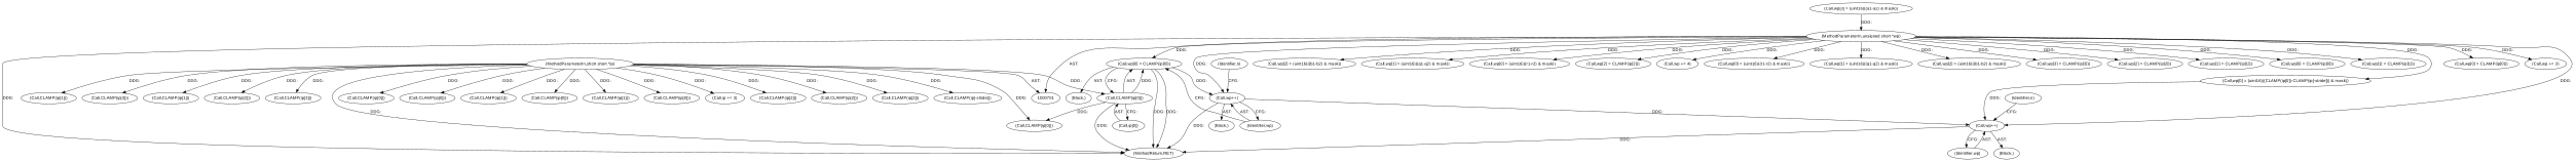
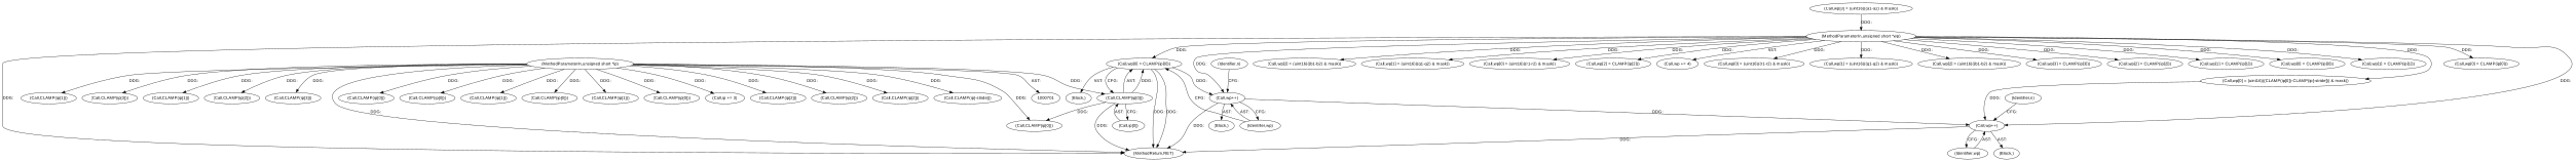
  digraph {
    fontname="Liberation Sans"
    node [fontname="Liberation Sans"]
    edge [fontname="Liberation Sans"]
    n1 [label="(Call,wp[0] = CLAMP(ip[0]))"]
    n2 [label="(Call,CLAMP(ip[0]))"]
    n3 [label="(Call,wp++)"]
    n4 [label="(Block,)"]
    n5 [label="(MethodReturn,RET)"]
    n6 [label="(Call,ip[0])"]
    n7 [label="(Call,CLAMP(ip[0]))"]
    n8 [label="(Call,wp++)"]
    n9 [label="(Identifier,wp)"]
    n10 [label="(Block,)"]
-   n11 [label="(MethodParameterIn,short short *ip)"]
+   n11 [label="(MethodParameterIn,unsigned short *ip)"]
    n12 [label="(Call,CLAMP(ip[0]))"]
    n13 [label="(Call,CLAMP(ip[0]))"]
    n14 [label="(Call,CLAMP(ip[1]))"]
    n15 [label="(Call,CLAMP(ip[0]))"]
    n16 [label="(Call,CLAMP(ip[1]))"]
    n17 [label="(Call,CLAMP(ip[0]))"]
    n18 [label="(Call,ip += 3)"]
    n19 [label="(Call,CLAMP(ip[2]))"]
    n20 [label="(Call,CLAMP(ip[2]))"]
    n21 [label="(Call,CLAMP(ip[2]))"]
    n22 [label="(Call,CLAMP(ip[-stride]))"]
    n23 [label="(Call,CLAMP(ip[1]))"]
    n24 [label="(Call,CLAMP(ip[3]))"]
    n25 [label="(Call,CLAMP(ip[1]))"]
    n26 [label="(Call,CLAMP(ip[2]))"]
    n27 [label="(Call,CLAMP(ip[3]))"]
    n28 [label=1000701]
    n29 [label="(MethodParameterIn,unsigned short *wp)"]
    n30 [label="(Call,wp[2] = (uint16)((b1-b2) & mask))"]
    n31 [label="(Call,wp[1] = (uint16)((g1-g2) & mask))"]
    n32 [label="(Call,wp[0] = (uint16)((r1-r2) & mask))"]
    n33 [label="(Call,wp[2] = CLAMP(ip[2]))"]
    n34 [label="(Call,wp += 4)"]
    n35 [label="(Call,wp[0] = (uint16)((r1-r2) & mask))"]
    n36 [label="(Call,wp[1] = (uint16)((g1-g2) & mask))"]
    n37 [label="(Call,wp[2] = (uint16)((b1-b2) & mask))"]
    n38 [label="(Call,wp[3] = CLAMP(ip[3]))"]
    n39 [label="(Call,wp[2] = CLAMP(ip[2]))"]
    n40 [label="(Call,wp[1] = CLAMP(ip[1]))"]
    n41 [label="(Call,wp[0] = CLAMP(ip[0]))"]
    n42 [label="(Call,wp[1] = CLAMP(ip[1]))"]
    n43 [label="(Call,wp[0] = (uint16)((CLAMP(ip[0])-CLAMP(ip[-stride])) & mask))"]
    n44 [label="(Call,wp[0] = CLAMP(ip[0]))"]
-   n45 [label="(Call,wp += 3)"]
    n46 [label="(Block,)"]
    n47 [label="(Identifier,wp)"]
    n48 [label="(Call,wp[3] = (uint16)((a1-a2) & mask))"]
    n49 [label="(Identifier,n)"]
    n50 [label="(Identifier,n)"]
    n1 -> n2 [label="CFG: "]
    n1 -> n3 [label="DDG: "]
    n1 -> n4 [label="AST: "]
    n1 -> n5 [label="DDG: "]
    n1 -> n5 [label="DDG: "]
    n2 -> n1 [label="AST: "]
    n2 -> n1 [label="DDG: "]
    n2 -> n5 [label="DDG: "]
    n2 -> n6 [label="CFG: "]
    n2 -> n7 [label="DDG: "]
    n3 -> n5 [label="DDG: "]
    n3 -> n8 [label="DDG: "]
    n3 -> n9 [label="CFG: "]
    n3 -> n10 [label="AST: "]
    n6 -> n2 [label="AST: "]
    n8 -> n5 [label="DDG: "]
    n8 -> n46 [label="AST: "]
    n8 -> n47 [label="CFG: "]
    n9 -> n1 [label="CFG: "]
    n9 -> n3 [label="AST: "]
    n11 -> n2 [label="DDG: "]
    n11 -> n5 [label="DDG: "]
    n11 -> n7 [label="DDG: "]
    n11 -> n12 [label="DDG: "]
    n11 -> n13 [label="DDG: "]
    n11 -> n14 [label="DDG: "]
    n11 -> n15 [label="DDG: "]
    n11 -> n16 [label="DDG: "]
    n11 -> n17 [label="DDG: "]
    n11 -> n18 [label="DDG: "]
    n11 -> n19 [label="DDG: "]
    n11 -> n20 [label="DDG: "]
    n11 -> n21 [label="DDG: "]
    n11 -> n22 [label="DDG: "]
    n11 -> n23 [label="DDG: "]
    n11 -> n24 [label="DDG: "]
    n11 -> n25 [label="DDG: "]
    n11 -> n26 [label="DDG: "]
    n11 -> n27 [label="DDG: "]
    n11 -> n28 [label="AST: "]
    n29 -> n1 [label="DDG: "]
    n29 -> n3 [label="DDG: "]
    n29 -> n5 [label="DDG: "]
    n29 -> n8 [label="DDG: "]
-   n29 -> n28 [label="AST: "]
    n29 -> n30 [label="DDG: "]
    n29 -> n31 [label="DDG: "]
    n29 -> n32 [label="DDG: "]
    n29 -> n33 [label="DDG: "]
-   n29 -> n34 [label="DDG: "]
+   n29 -> n34 [label="AST: "]
    n29 -> n35 [label="DDG: "]
    n29 -> n36 [label="DDG: "]
    n29 -> n37 [label="DDG: "]
    n29 -> n38 [label="DDG: "]
    n29 -> n39 [label="DDG: "]
    n29 -> n40 [label="DDG: "]
    n29 -> n41 [label="DDG: "]
    n29 -> n42 [label="DDG: "]
    n29 -> n43 [label="DDG: "]
    n29 -> n44 [label="DDG: "]
-   n29 -> n45 [label="DDG: "]
    n43 -> n8 [label="DDG: "]
    n47 -> n8 [label="AST: "]
    n48 -> n29 [label="DDG: "]
    n49 -> n3 [label="CFG: "]
    n50 -> n8 [label="CFG: "]
  }
